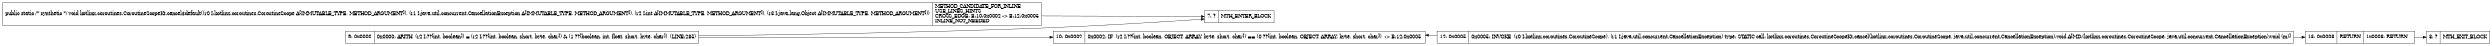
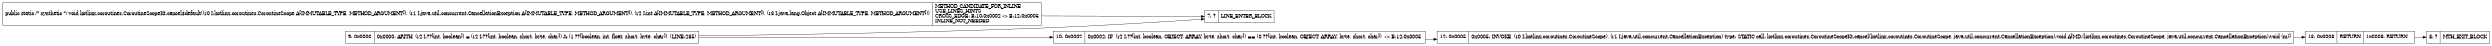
  digraph {
    rankdir=LR
    node [shape=record]
-   n1 [label="{7\:\ ?|MTH_ENTER_BLOCK\l}"]
+   n1 [label="{7\:\ ?|LINE_ENTER_BLOCK\l}"]
    n2 [label="{9\:\ 0x0000|0x0000: ARITH  (r2 I:??[int, boolean]) = (r2 I:??[int, boolean, short, byte, char]) & (1 ??[boolean, int, float, short, byte, char])  (LINE:285)\l}"]
    n3 [label="{10\:\ 0x0002|0x0002: IF  (r2 I:??[int, boolean, OBJECT, ARRAY, byte, short, char]) == (0 ??[int, boolean, OBJECT, ARRAY, byte, short, char])  \-\> B:12:0x0005 \l}"]
    n4 [label="{12\:\ 0x0005|0x0005: INVOKE  (r0 I:kotlinx.coroutines.CoroutineScope), (r1 I:java.util.concurrent.CancellationException) type: STATIC call: kotlinx.coroutines.CoroutineScopeKt.cancel(kotlinx.coroutines.CoroutineScope, java.util.concurrent.CancellationException):void A[MD:(kotlinx.coroutines.CoroutineScope, java.util.concurrent.CancellationException):void (m)]\l}"]
    n5 [label="{13\:\ 0x0008|RETURN\l|1x0008: RETURN   \l}"]
    n6 [label="{8\:\ ?|MTH_EXIT_BLOCK\l}"]
    n7 [label="{public static \/* synthetic *\/ void kotlinx.coroutines.CoroutineScopeKt.cancel$default((r0 I:kotlinx.coroutines.CoroutineScope A[IMMUTABLE_TYPE, METHOD_ARGUMENT]), (r1 I:java.util.concurrent.CancellationException A[IMMUTABLE_TYPE, METHOD_ARGUMENT]), (r2 I:int A[IMMUTABLE_TYPE, METHOD_ARGUMENT]), (r3 I:java.lang.Object A[IMMUTABLE_TYPE, METHOD_ARGUMENT]))  | METHOD_CANDIDATE_FOR_INLINE\lUSE_LINES_HINTS\lCROSS_EDGE: B:10:0x0002 \-\> B:12:0x0005\lINLINE_NOT_NEEDED\l}"]
    n2 -> n1
    n2 -> n3
-   n4 -> n3
+   n3 -> n4
    n4 -> n5
    n5 -> n6
    n7 -> n1
  }
